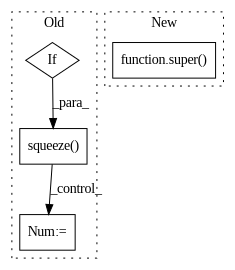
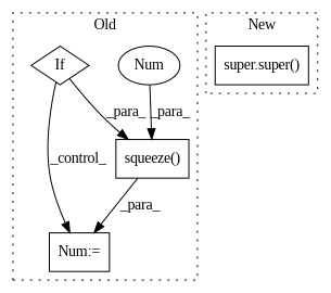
  digraph {
    fontname="Liberation Serif"
    node [a=75 fontname="Liberation Serif" l=3 shape=box]
    edge [fontname="Liberation Serif"]
    n1 [l="10,1" label="squeeze()" s="10856,10867"]
+   n2 [a=76 l=1 label=Num s=10866 shape=ellipse]
    n3 [a=96 label=If s=10579 shape=diamond]
    n4 [a=68 label="Num:=" s=10853]
-   n5 [l=7 label="function.super()" s=10154]
+   n5 [l=7 label="super.super()" s=10154]
    subgraph cluster_1 {
      label=Old
      style=dotted
      n1
+     n2
      n3
      n4
    }
    subgraph cluster_2 {
      label=New
      style=dotted
      n5
    }
-   n1 -> n4 [label=_control_]
+   n1 -> n4 [label=_para_]
+   n2 -> n1 [label=_para_]
    n3 -> n1 [label=_para_]
+   n3 -> n4 [label=_control_]
  }
